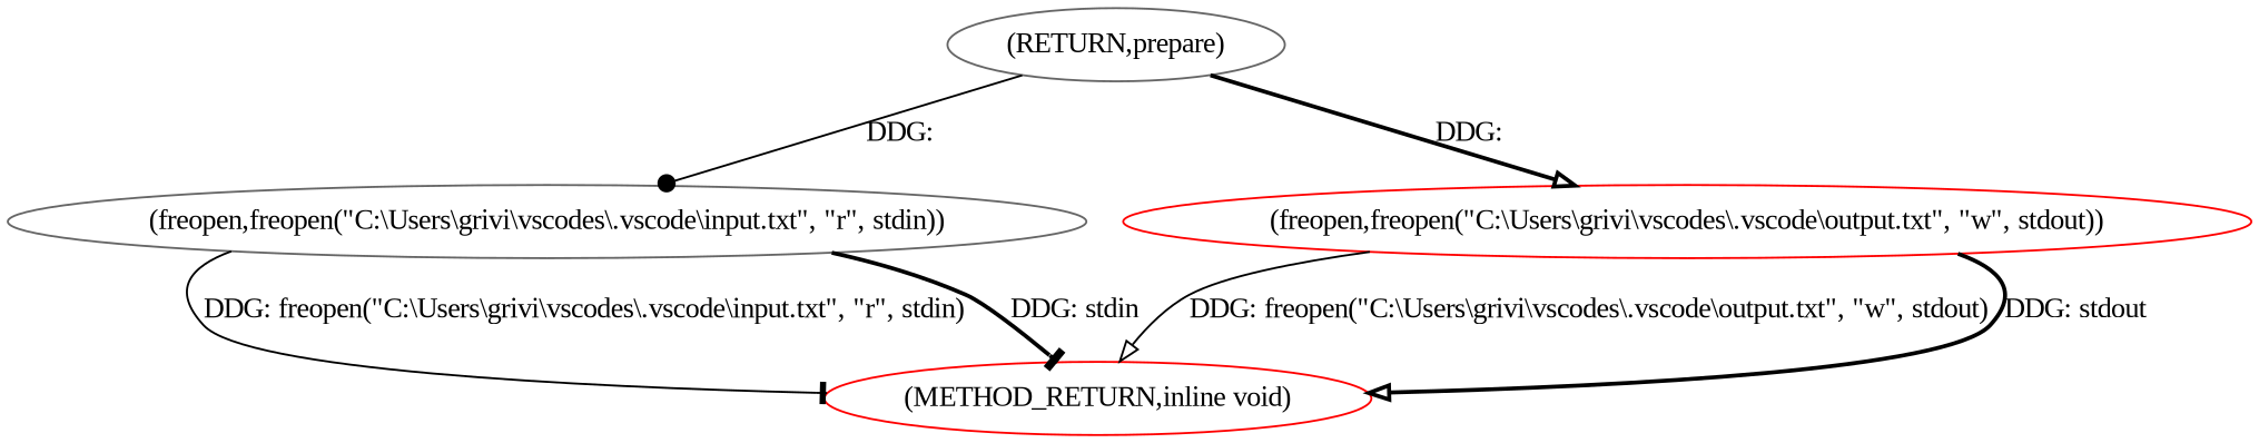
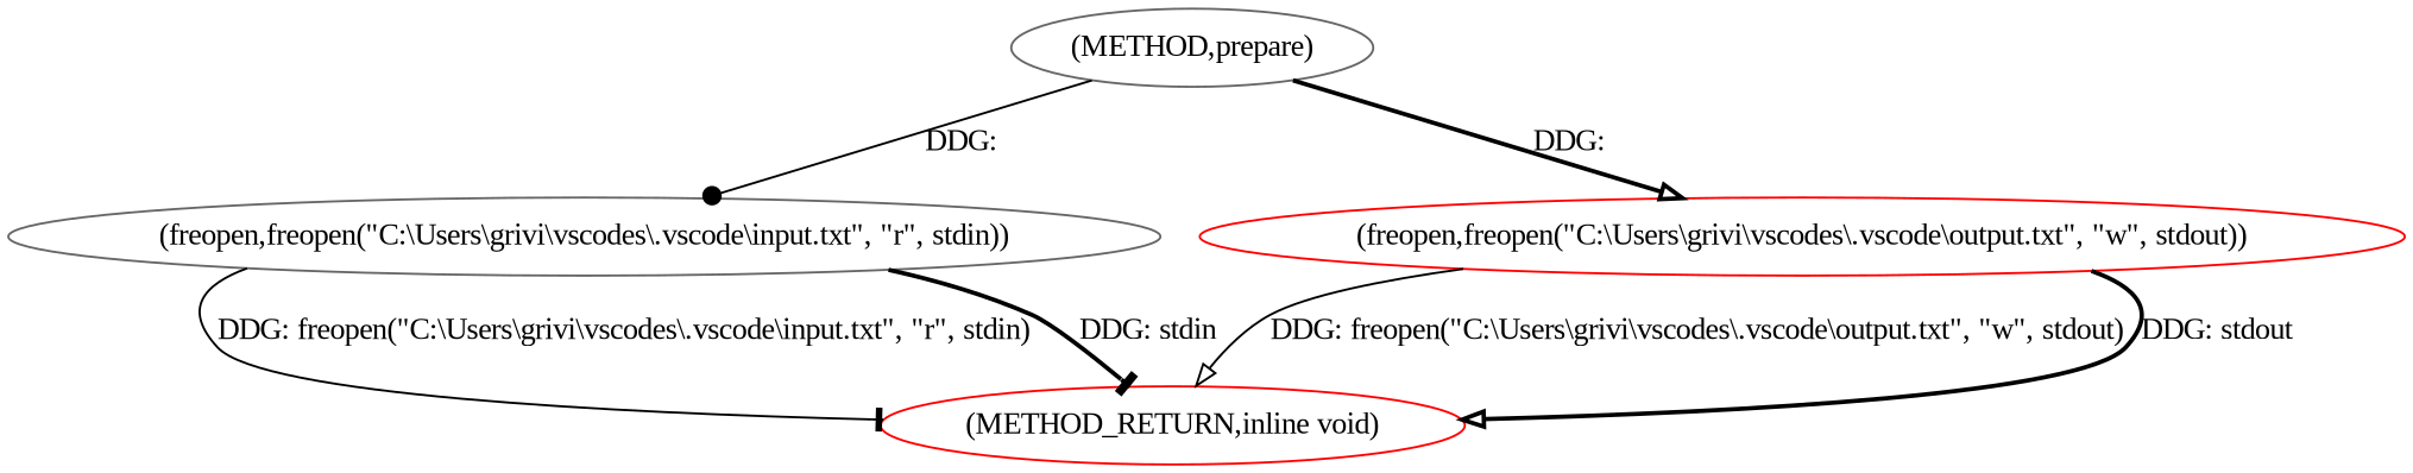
  digraph {
    fontname="Liberation Serif"
    node [color=gray40 fontname="Liberation Serif"]
    edge [style=solid arrowhead=onormal fontname="Liberation Serif"]
-   n1 [label="(RETURN,prepare)"]
+   n1 [label="(METHOD,prepare)"]
    n2 [label="(freopen,freopen(\"C:\\Users\\grivi\\vscodes\\.vscode\\input.txt\", \"r\", stdin))"]
    n3 [label="(freopen,freopen(\"C:\\Users\\grivi\\vscodes\\.vscode\\output.txt\", \"w\", stdout))" color=red]
    n4 [label="(METHOD_RETURN,inline void)" color=red]
    n1 -> n2 [label="DDG: " arrowhead=dot]
    n1 -> n3 [label="DDG: " style=bold]
    n2 -> n4 [label="DDG: freopen(\"C:\\Users\\grivi\\vscodes\\.vscode\\input.txt\", \"r\", stdin)" arrowhead=tee]
    n2 -> n4 [label="DDG: stdin" style=bold arrowhead=tee]
    n3 -> n4 [label="DDG: freopen(\"C:\\Users\\grivi\\vscodes\\.vscode\\output.txt\", \"w\", stdout)"]
    n3 -> n4 [label="DDG: stdout" style=bold]
  }
